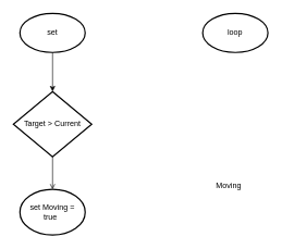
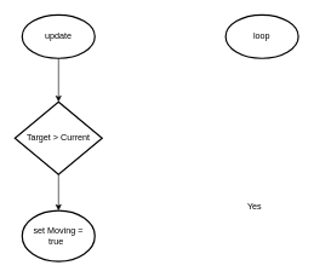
  <mxCell id="0" />
  <mxCell id="1" parent="0" />
  <mxCell id="2" value="loop" style="strokeWidth=2;html=1;shape=mxgraph.flowchart.start_1;whiteSpace=wrap;" vertex="1" parent="1"><mxGeometry x="310" y="20" width="100" height="60" as="geometry" /></mxCell>
- <mxCell id="3" value="set" style="strokeWidth=2;html=1;shape=mxgraph.flowchart.start_1;whiteSpace=wrap;" vertex="1" parent="1"><mxGeometry x="30" y="20" width="100" height="60" as="geometry" /></mxCell>
- <mxCell id="4" value="" style="edgeStyle=orthogonalEdgeStyle;rounded=0;orthogonalLoop=1;jettySize=auto;html=1;exitX=0.5;exitY=1;exitDx=0;exitDy=0;exitPerimeter=0;entryX=0.5;entryY=0;entryDx=0;entryDy=0;endArrow=open;" edge="1" parent="1" source="5" target="7"><mxGeometry relative="1" as="geometry" /></mxCell>
+ <mxCell id="3" value="update" style="strokeWidth=2;html=1;shape=mxgraph.flowchart.start_1;whiteSpace=wrap;" vertex="1" parent="1"><mxGeometry x="30" y="20" width="100" height="60" as="geometry" /></mxCell>
+ <mxCell id="4" value="" style="edgeStyle=orthogonalEdgeStyle;rounded=0;orthogonalLoop=1;jettySize=auto;html=1;exitX=0.5;exitY=1;exitDx=0;exitDy=0;exitPerimeter=0;entryX=0.5;entryY=0;entryDx=0;entryDy=0;" edge="1" parent="1" source="5" target="7"><mxGeometry relative="1" as="geometry" /></mxCell>
  <mxCell id="5" value="Target &amp;gt; Current" style="strokeWidth=2;html=1;shape=mxgraph.flowchart.decision;whiteSpace=wrap;" vertex="1" parent="1"><mxGeometry x="20" y="140" width="120" height="100" as="geometry" /></mxCell>
  <mxCell id="6" style="edgeStyle=orthogonalEdgeStyle;rounded=0;orthogonalLoop=1;jettySize=auto;html=1;exitX=0.5;exitY=1;exitDx=0;exitDy=0;exitPerimeter=0;entryX=0.5;entryY=0;entryDx=0;entryDy=0;entryPerimeter=0;" edge="1" parent="1" source="3" target="5"><mxGeometry relative="1" as="geometry" /></mxCell>
  <mxCell id="7" value="set Moving = true&lt;span style=&quot;white-space: pre;&quot;&gt;&#09;&lt;/span&gt;" style="ellipse;whiteSpace=wrap;html=1;absoluteArcSize=1;arcSize=14;strokeWidth=2;" vertex="1" parent="1"><mxGeometry x="30" y="290" width="100" height="70" as="geometry" /></mxCell>
- <mxCell id="8" value="Moving" style="text;strokeColor=none;align=center;fillColor=none;html=1;verticalAlign=middle;whiteSpace=wrap;rounded=0;" vertex="1" parent="1"><mxGeometry x="320" y="270" width="60" height="30" as="geometry" /></mxCell>
+ <mxCell id="8" value="Yes" style="text;strokeColor=none;align=center;fillColor=none;html=1;verticalAlign=middle;whiteSpace=wrap;rounded=0;" vertex="1" parent="1"><mxGeometry x="320" y="270" width="60" height="30" as="geometry" /></mxCell>
